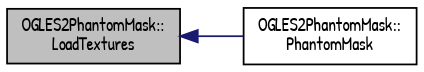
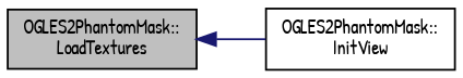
  digraph {
    rankdir=LR
    fontname="Patrick Hand"
    node [color=black fontname="Patrick Hand" fontsize=10 shape=record style=filled]
    n1 [fillcolor=grey75 fontcolor=black height=0.2 label="OGLES2PhantomMask::\lLoadTextures" width=0.4]
-   n2 [fillcolor=white height=0.2 label="OGLES2PhantomMask::\lPhantomMask" width=0.4]
+   n2 [fillcolor=white height=0.2 label="OGLES2PhantomMask::\lInitView" width=0.4]
    n1 -> n2 [color=midnightblue dir=back fontname="Patrick Hand" fontsize=10 labelfontname=Helvetica labelfontsize=10 style=solid]
  }
